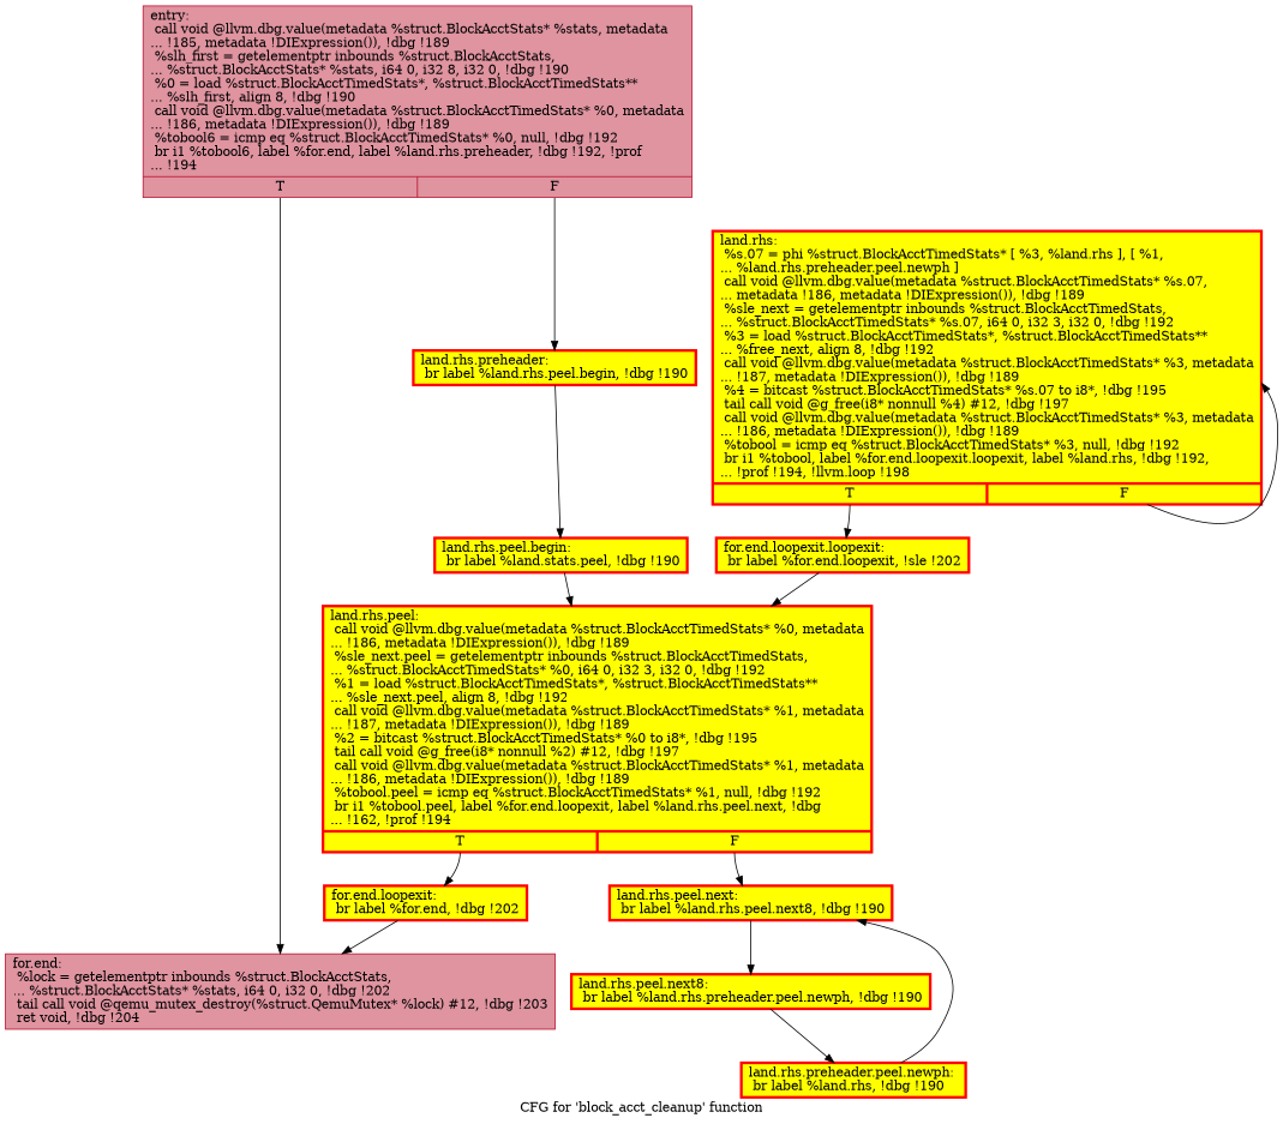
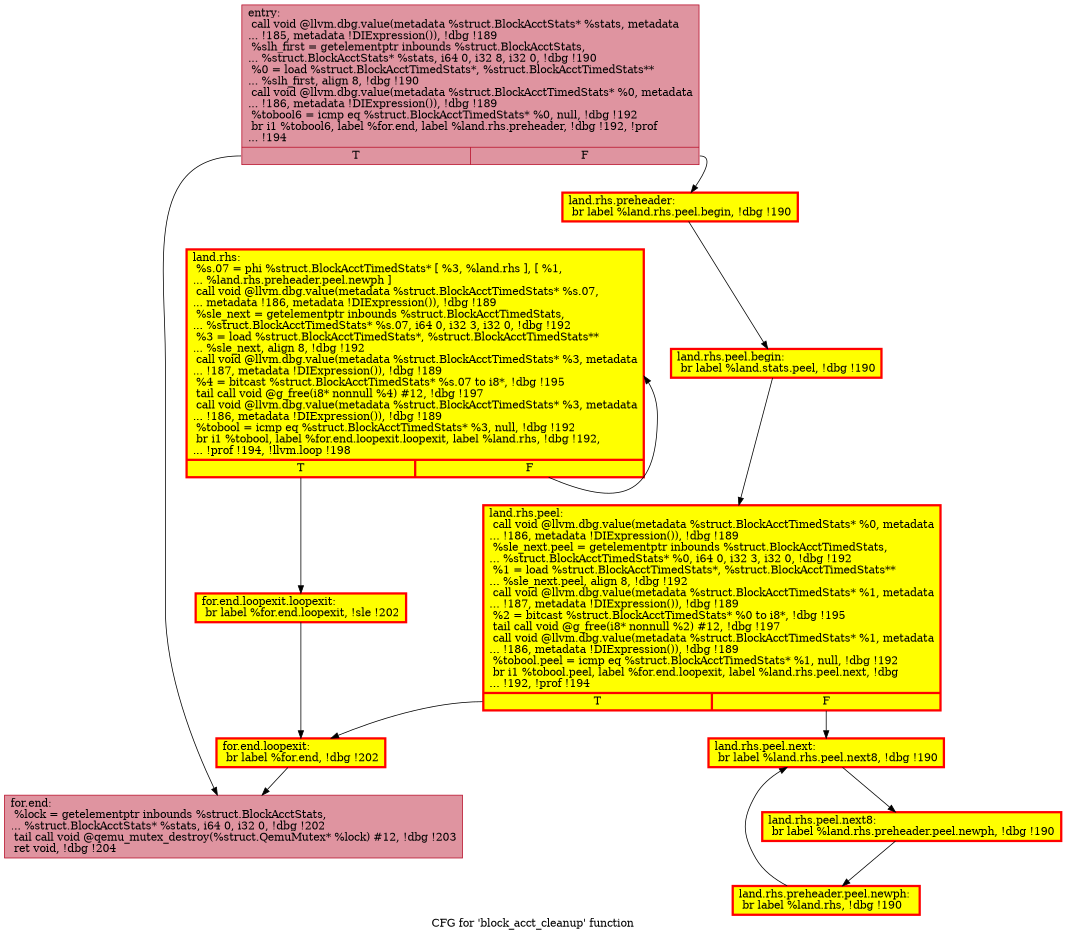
  digraph {
    label="CFG for 'block_acct_cleanup' function"
    node [color=red fillcolor=yellow shape=record style=filled penwidth=3.0]
    n1 [color="#b70d28ff" fillcolor="#b70d2870" label="{entry:\l  call void @llvm.dbg.value(metadata %struct.BlockAcctStats* %stats, metadata\l... !185, metadata !DIExpression()), !dbg !189\l  %slh_first = getelementptr inbounds %struct.BlockAcctStats,\l... %struct.BlockAcctStats* %stats, i64 0, i32 8, i32 0, !dbg !190\l  %0 = load %struct.BlockAcctTimedStats*, %struct.BlockAcctTimedStats**\l... %slh_first, align 8, !dbg !190\l  call void @llvm.dbg.value(metadata %struct.BlockAcctTimedStats* %0, metadata\l... !186, metadata !DIExpression()), !dbg !189\l  %tobool6 = icmp eq %struct.BlockAcctTimedStats* %0, null, !dbg !192\l  br i1 %tobool6, label %for.end, label %land.rhs.preheader, !dbg !192, !prof\l... !194\l|{<s0>T|<s1>F}}" penwidth=""]
    n2 [color="#b70d28ff" fillcolor="#b70d2870" label="{for.end:                                          \l  %lock = getelementptr inbounds %struct.BlockAcctStats,\l... %struct.BlockAcctStats* %stats, i64 0, i32 0, !dbg !202\l  tail call void @qemu_mutex_destroy(%struct.QemuMutex* %lock) #12, !dbg !203\l  ret void, !dbg !204\l}" penwidth=""]
    n3 [label="{land.rhs.preheader:                               \l  br label %land.rhs.peel.begin, !dbg !190\l}"]
    n4 [label="{land.rhs.peel.begin:                              \l  br label %land.stats.peel, !dbg !190\l}"]
-   n5 [label="{land.rhs.peel:                                    \l  call void @llvm.dbg.value(metadata %struct.BlockAcctTimedStats* %0, metadata\l... !186, metadata !DIExpression()), !dbg !189\l  %sle_next.peel = getelementptr inbounds %struct.BlockAcctTimedStats,\l... %struct.BlockAcctTimedStats* %0, i64 0, i32 3, i32 0, !dbg !192\l  %1 = load %struct.BlockAcctTimedStats*, %struct.BlockAcctTimedStats**\l... %sle_next.peel, align 8, !dbg !192\l  call void @llvm.dbg.value(metadata %struct.BlockAcctTimedStats* %1, metadata\l... !187, metadata !DIExpression()), !dbg !189\l  %2 = bitcast %struct.BlockAcctTimedStats* %0 to i8*, !dbg !195\l  tail call void @g_free(i8* nonnull %2) #12, !dbg !197\l  call void @llvm.dbg.value(metadata %struct.BlockAcctTimedStats* %1, metadata\l... !186, metadata !DIExpression()), !dbg !189\l  %tobool.peel = icmp eq %struct.BlockAcctTimedStats* %1, null, !dbg !192\l  br i1 %tobool.peel, label %for.end.loopexit, label %land.rhs.peel.next, !dbg\l... !162, !prof !194\l|{<s0>T|<s1>F}}"]
+   n5 [label="{land.rhs.peel:                                    \l  call void @llvm.dbg.value(metadata %struct.BlockAcctTimedStats* %0, metadata\l... !186, metadata !DIExpression()), !dbg !189\l  %sle_next.peel = getelementptr inbounds %struct.BlockAcctTimedStats,\l... %struct.BlockAcctTimedStats* %0, i64 0, i32 3, i32 0, !dbg !192\l  %1 = load %struct.BlockAcctTimedStats*, %struct.BlockAcctTimedStats**\l... %sle_next.peel, align 8, !dbg !192\l  call void @llvm.dbg.value(metadata %struct.BlockAcctTimedStats* %1, metadata\l... !187, metadata !DIExpression()), !dbg !189\l  %2 = bitcast %struct.BlockAcctTimedStats* %0 to i8*, !dbg !195\l  tail call void @g_free(i8* nonnull %2) #12, !dbg !197\l  call void @llvm.dbg.value(metadata %struct.BlockAcctTimedStats* %1, metadata\l... !186, metadata !DIExpression()), !dbg !189\l  %tobool.peel = icmp eq %struct.BlockAcctTimedStats* %1, null, !dbg !192\l  br i1 %tobool.peel, label %for.end.loopexit, label %land.rhs.peel.next, !dbg\l... !192, !prof !194\l|{<s0>T|<s1>F}}"]
    n6 [label="{for.end.loopexit:                                 \l  br label %for.end, !dbg !202\l}"]
    n7 [label="{land.rhs.peel.next:                               \l  br label %land.rhs.peel.next8, !dbg !190\l}"]
    n8 [label="{land.rhs.peel.next8:                              \l  br label %land.rhs.preheader.peel.newph, !dbg !190\l}"]
    n9 [label="{land.rhs.preheader.peel.newph:                    \l  br label %land.rhs, !dbg !190\l}"]
-   n10 [label="{land.rhs:                                         \l  %s.07 = phi %struct.BlockAcctTimedStats* [ %3, %land.rhs ], [ %1,\l... %land.rhs.preheader.peel.newph ]\l  call void @llvm.dbg.value(metadata %struct.BlockAcctTimedStats* %s.07,\l... metadata !186, metadata !DIExpression()), !dbg !189\l  %sle_next = getelementptr inbounds %struct.BlockAcctTimedStats,\l... %struct.BlockAcctTimedStats* %s.07, i64 0, i32 3, i32 0, !dbg !192\l  %3 = load %struct.BlockAcctTimedStats*, %struct.BlockAcctTimedStats**\l... %free_next, align 8, !dbg !192\l  call void @llvm.dbg.value(metadata %struct.BlockAcctTimedStats* %3, metadata\l... !187, metadata !DIExpression()), !dbg !189\l  %4 = bitcast %struct.BlockAcctTimedStats* %s.07 to i8*, !dbg !195\l  tail call void @g_free(i8* nonnull %4) #12, !dbg !197\l  call void @llvm.dbg.value(metadata %struct.BlockAcctTimedStats* %3, metadata\l... !186, metadata !DIExpression()), !dbg !189\l  %tobool = icmp eq %struct.BlockAcctTimedStats* %3, null, !dbg !192\l  br i1 %tobool, label %for.end.loopexit.loopexit, label %land.rhs, !dbg !192,\l... !prof !194, !llvm.loop !198\l|{<s0>T|<s1>F}}"]
+   n10 [label="{land.rhs:                                         \l  %s.07 = phi %struct.BlockAcctTimedStats* [ %3, %land.rhs ], [ %1,\l... %land.rhs.preheader.peel.newph ]\l  call void @llvm.dbg.value(metadata %struct.BlockAcctTimedStats* %s.07,\l... metadata !186, metadata !DIExpression()), !dbg !189\l  %sle_next = getelementptr inbounds %struct.BlockAcctTimedStats,\l... %struct.BlockAcctTimedStats* %s.07, i64 0, i32 3, i32 0, !dbg !192\l  %3 = load %struct.BlockAcctTimedStats*, %struct.BlockAcctTimedStats**\l... %sle_next, align 8, !dbg !192\l  call void @llvm.dbg.value(metadata %struct.BlockAcctTimedStats* %3, metadata\l... !187, metadata !DIExpression()), !dbg !189\l  %4 = bitcast %struct.BlockAcctTimedStats* %s.07 to i8*, !dbg !195\l  tail call void @g_free(i8* nonnull %4) #12, !dbg !197\l  call void @llvm.dbg.value(metadata %struct.BlockAcctTimedStats* %3, metadata\l... !186, metadata !DIExpression()), !dbg !189\l  %tobool = icmp eq %struct.BlockAcctTimedStats* %3, null, !dbg !192\l  br i1 %tobool, label %for.end.loopexit.loopexit, label %land.rhs, !dbg !192,\l... !prof !194, !llvm.loop !198\l|{<s0>T|<s1>F}}"]
    n11 [label="{for.end.loopexit.loopexit:                        \l  br label %for.end.loopexit, !sle !202\l}"]
    n1 -> n2 [tailport=s0]
    n1 -> n3 [tailport=s1]
    n3 -> n4
    n4 -> n5
    n5 -> n6 [tailport=s0]
    n5 -> n7 [tailport=s1]
    n6 -> n2
    n7 -> n8
    n8 -> n9
    n9 -> n7
    n10 -> n10 [tailport=s1]
    n10 -> n11 [tailport=s0]
-   n11 -> n5
+   n11 -> n6
  }
